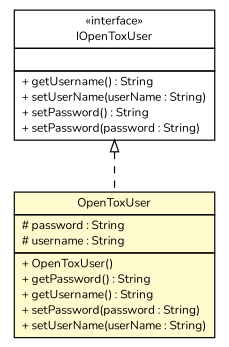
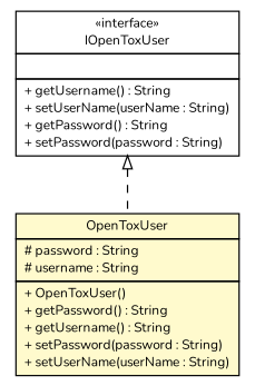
  digraph {
    fontname=Nunito
    node [fontcolor=black fontname=Nunito fontsize=10.0 shape=plaintext]
    n1 [label=<<table border="0" cellborder="1" cellspacing="0" cellpadding="2" port="p" bgcolor="lemonChiffon" href="./OpenToxUser.html"> 		<tr><td><table border="0" cellspacing="0" cellpadding="1"> 			<tr><td> OpenToxUser </td></tr> 		</table></td></tr> 		<tr><td><table border="0" cellspacing="0" cellpadding="1"> 			<tr><td align="left"> # password : String </td></tr> 			<tr><td align="left"> # username : String </td></tr> 		</table></td></tr> 		<tr><td><table border="0" cellspacing="0" cellpadding="1"> 			<tr><td align="left"> + OpenToxUser() </td></tr> 			<tr><td align="left"> + getPassword() : String </td></tr> 			<tr><td align="left"> + getUsername() : String </td></tr> 			<tr><td align="left"> + setPassword(password : String) </td></tr> 			<tr><td align="left"> + setUserName(userName : String) </td></tr> 		</table></td></tr> 		</table>>]
-   n2 [label=<<table border="0" cellborder="1" cellspacing="0" cellpadding="2" port="p" href="./IOpenToxUser.html"> 		<tr><td><table border="0" cellspacing="0" cellpadding="1"> 			<tr><td> &laquo;interface&raquo; </td></tr> 			<tr><td> IOpenToxUser </td></tr> 		</table></td></tr> 		<tr><td><table border="0" cellspacing="0" cellpadding="1"> 			<tr><td align="left">  </td></tr> 		</table></td></tr> 		<tr><td><table border="0" cellspacing="0" cellpadding="1"> 			<tr><td align="left"> + getUsername() : String </td></tr> 			<tr><td align="left"> + setUserName(userName : String) </td></tr> 			<tr><td align="left"> + setPassword() : String </td></tr> 			<tr><td align="left"> + setPassword(password : String) </td></tr> 		</table></td></tr> 		</table>>]
+   n2 [label=<<table border="0" cellborder="1" cellspacing="0" cellpadding="2" port="p" href="./IOpenToxUser.html"> 		<tr><td><table border="0" cellspacing="0" cellpadding="1"> 			<tr><td> &laquo;interface&raquo; </td></tr> 			<tr><td> IOpenToxUser </td></tr> 		</table></td></tr> 		<tr><td><table border="0" cellspacing="0" cellpadding="1"> 			<tr><td align="left">  </td></tr> 		</table></td></tr> 		<tr><td><table border="0" cellspacing="0" cellpadding="1"> 			<tr><td align="left"> + getUsername() : String </td></tr> 			<tr><td align="left"> + setUserName(userName : String) </td></tr> 			<tr><td align="left"> + getPassword() : String </td></tr> 			<tr><td align="left"> + setPassword(password : String) </td></tr> 		</table></td></tr> 		</table>>]
    n2 -> n1 [arrowtail=empty dir=back fontname=Nunito fontsize=10 headport=p labelfontname=arial labelfontsize=10 style=dashed tailport=p]
  }
